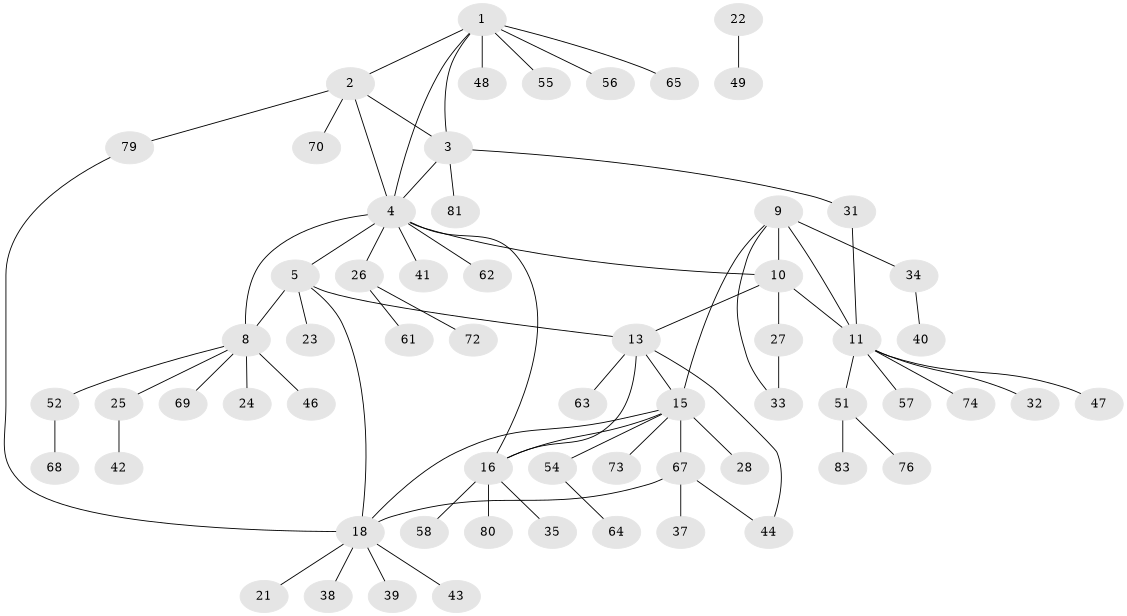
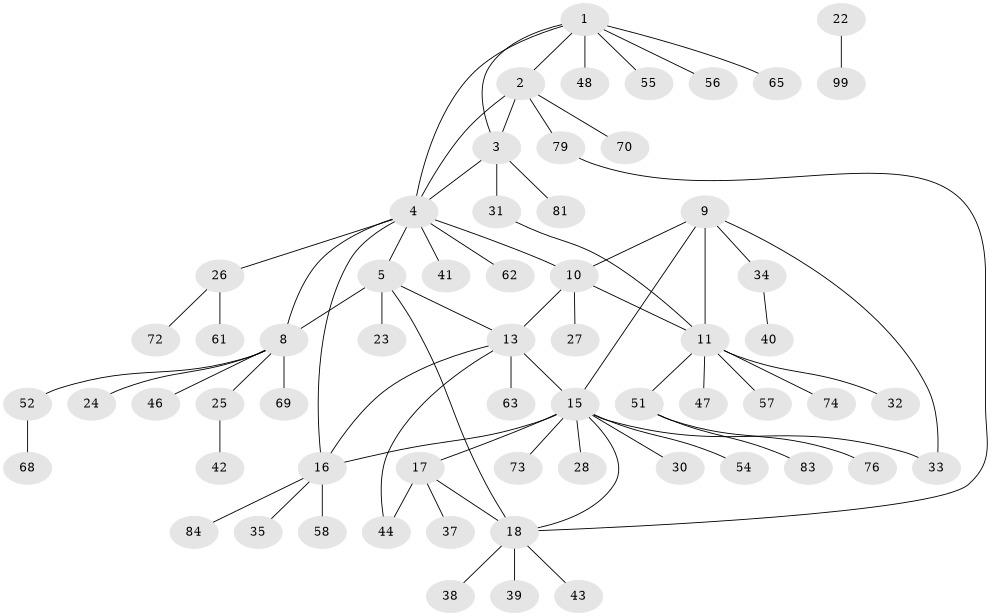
  graph {
    fontname="DejaVu Serif"
    node [color=gray90 fontname="DejaVu Serif" style=filled]
    edge [fontname="DejaVu Serif"]
    1 [super="+59"]
    2 [super="+45"]
    3 [super="+29"]
    4 [super="+6"]
    48
    55
    56
    65 [super="+67"]
    70
    79
    31
    81
    5 [super="+7"]
    8 [super="+50"]
    10 [super="+71"]
    16 [super="+78"]
    26 [super="+53"]
    41
    62
    18 [super="+36"]
-   21
    38
    39
    43
    11 [super="+77"]
    23
    13 [super="+14"]
    24
    25
    46
    52
    69
    27
    74
    32
    47
    51 [super="+66"]
    57
    35
    58
-   80
+   80 [label=84]
    61
    72
    15 [super="+20"]
    44
    63
    42
    68
    9 [super="+12"]
    33 [super="+75"]
    34 [super="+82"]
-   17 [super="+19" label=67]
+   17 [super="+19"]
    28 [super="+84"]
+   30
    54 [super="+60"]
    73
    40
    76
    83
    22
-   49
+   49 [label=99]
    37
-   64
    1 -- 2
    1 -- 3
    1 -- 4
    1 -- 48
    1 -- 55
    1 -- 56
    1 -- 65
    2 -- 3
    2 -- 4
    2 -- 70
    2 -- 79
    3 -- 4
    3 -- 31
    3 -- 81
    4 -- 5 [weight=2]
    4 -- 8
    4 -- 10
    4 -- 16
    4 -- 26
    4 -- 41
    4 -- 62
    79 -- 18
    31 -- 11
    5 -- 8 [weight=2]
    5 -- 18
    5 -- 23
    5 -- 13
    8 -- 24
    8 -- 25
    8 -- 46
    8 -- 52
    8 -- 69
    10 -- 11
    10 -- 13
    10 -- 27
    16 -- 35
    16 -- 58
    16 -- 80
    26 -- 61
    26 -- 72
-   18 -- 21
    18 -- 38
    18 -- 39
    18 -- 43
    11 -- 74
    11 -- 32
    11 -- 47
    11 -- 51
    11 -- 57
    13 -- 16 [weight=2]
    13 -- 15 [weight=2]
    13 -- 44
    13 -- 63
    25 -- 42
    52 -- 68
    51 -- 76
    51 -- 83
    15 -- 16
    15 -- 18
-   27 -- 33
+   15 -- 33
    15 -- 17 [weight=2]
    15 -- 28
+   15 -- 30
    15 -- 54
    15 -- 73
    9 -- 10 [weight=2]
    9 -- 11 [weight=2]
    9 -- 15
    9 -- 33
    9 -- 34
    34 -- 40
    17 -- 18 [weight=2]
    17 -- 44
    17 -- 37
-   54 -- 64
    22 -- 49
  }
